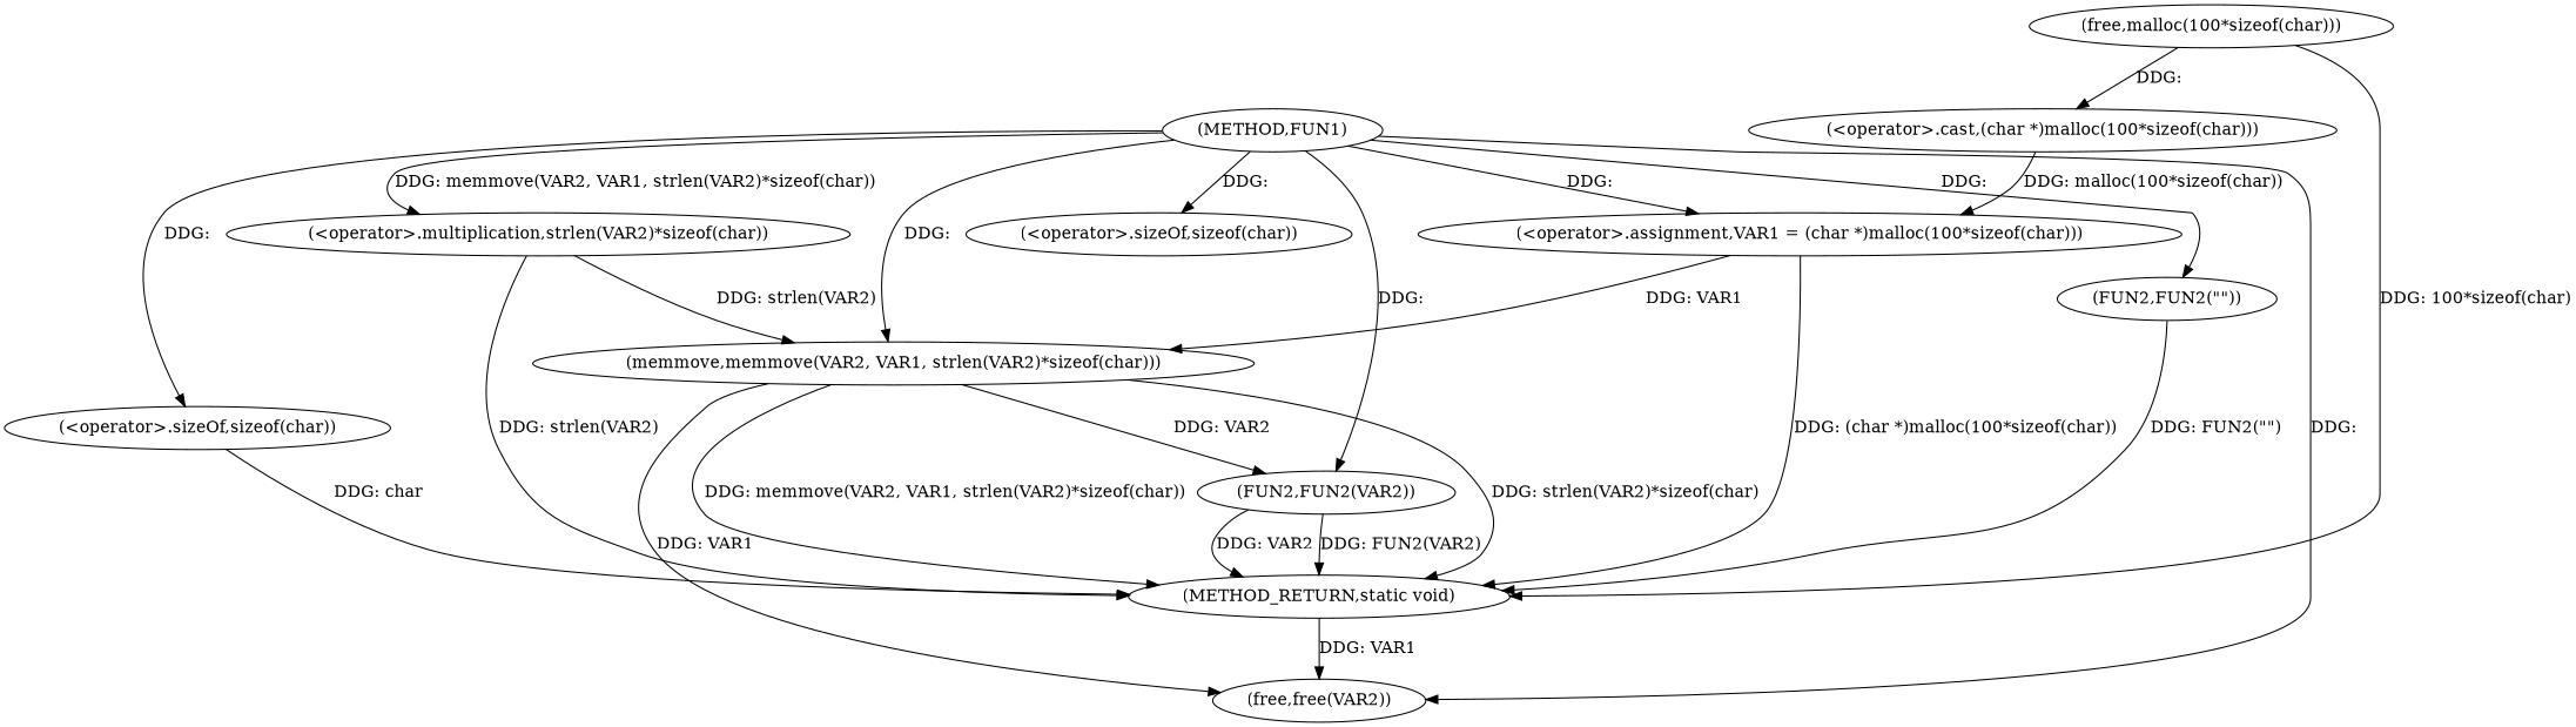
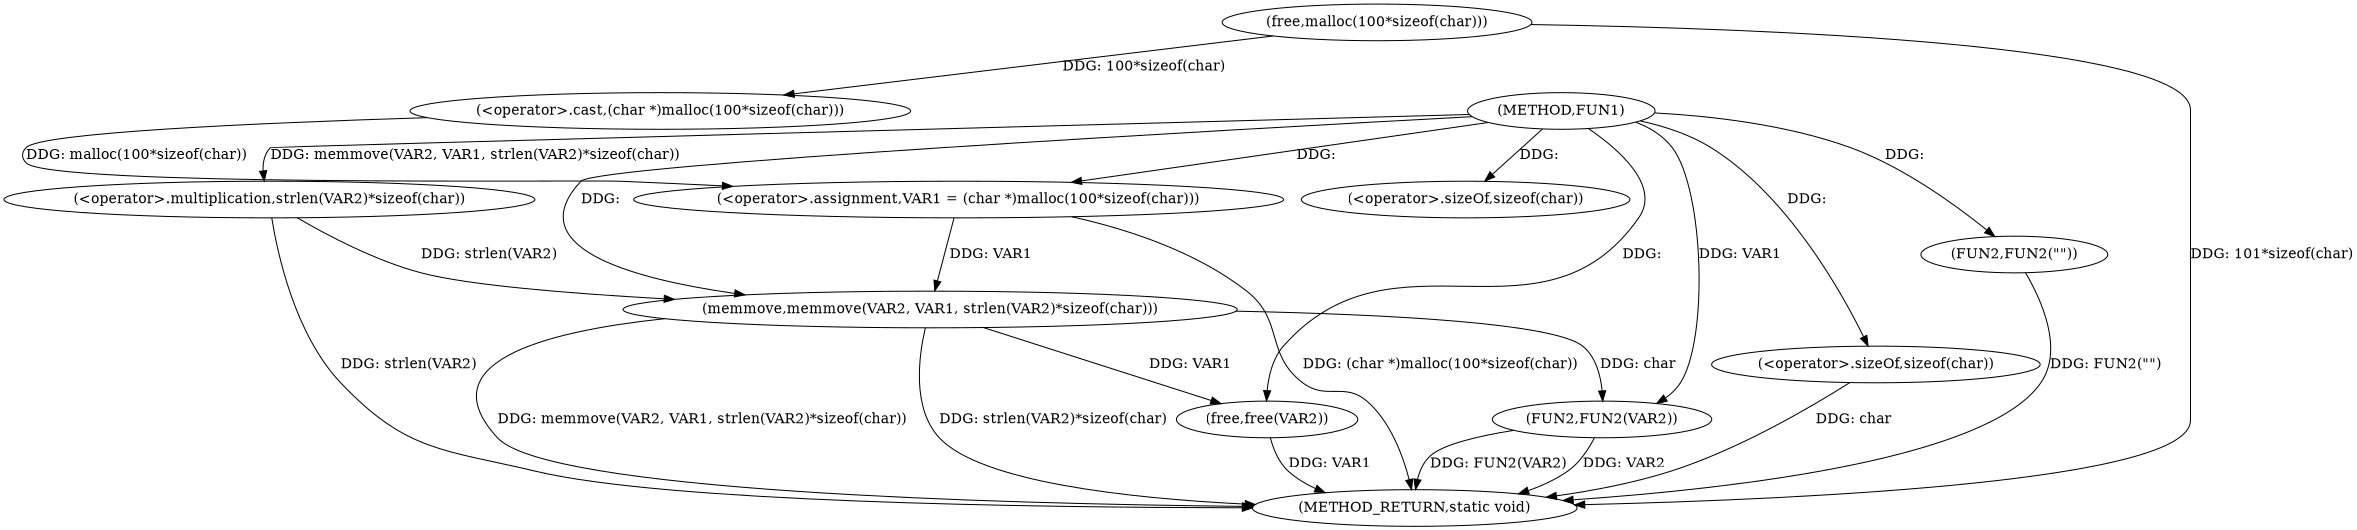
  digraph {
    n1 [label="(METHOD,FUN1)"]
    n2 [label="(FUN2,FUN2(\"\"))"]
    n3 [label="(<operator>.assignment,VAR1 = (char *)malloc(100*sizeof(char)))"]
    n4 [label="(<operator>.sizeOf,sizeof(char))"]
    n5 [label="(memmove,memmove(VAR2, VAR1, strlen(VAR2)*sizeof(char)))"]
    n6 [label="(<operator>.multiplication,strlen(VAR2)*sizeof(char))"]
    n7 [label="(<operator>.sizeOf,sizeof(char))"]
    n8 [label="(FUN2,FUN2(VAR2))"]
    n9 [label="(free,free(VAR2))"]
    n10 [label="(METHOD_RETURN,static void)"]
    n11 [label="(<operator>.cast,(char *)malloc(100*sizeof(char)))"]
    n12 [label="(free,malloc(100*sizeof(char)))"]
    n1 -> n2 [label="DDG: "]
    n1 -> n3 [label="DDG: "]
    n1 -> n4 [label="DDG: "]
    n1 -> n5 [label="DDG: "]
    n1 -> n6 [label="DDG: memmove(VAR2, VAR1, strlen(VAR2)*sizeof(char))"]
    n1 -> n7 [label="DDG: "]
-   n1 -> n8 [label="DDG: "]
+   n1 -> n8 [label="DDG: VAR1"]
    n1 -> n9 [label="DDG: "]
    n2 -> n10 [label="DDG: FUN2(\"\")"]
    n3 -> n5 [label="DDG: VAR1"]
    n3 -> n10 [label="DDG: (char *)malloc(100*sizeof(char))"]
-   n5 -> n8 [label="DDG: VAR2"]
+   n5 -> n8 [label="DDG: char"]
    n5 -> n9 [label="DDG: VAR1"]
    n5 -> n10 [label="DDG: memmove(VAR2, VAR1, strlen(VAR2)*sizeof(char))"]
    n5 -> n10 [label="DDG: strlen(VAR2)*sizeof(char)"]
    n6 -> n5 [label="DDG: strlen(VAR2)"]
    n6 -> n10 [label="DDG: strlen(VAR2)"]
    n7 -> n10 [label="DDG: char"]
    n8 -> n10 [label="DDG: FUN2(VAR2)"]
    n8 -> n10 [label="DDG: VAR2"]
-   n10 -> n9 [label="DDG: VAR1"]
+   n9 -> n10 [label="DDG: VAR1"]
    n11 -> n3 [label="DDG: malloc(100*sizeof(char))"]
-   n12 -> n10 [label="DDG: 100*sizeof(char)"]
-   n12 -> n11 [label="DDG: "]
+   n12 -> n10 [label="DDG: 101*sizeof(char)"]
+   n12 -> n11 [label="DDG: 100*sizeof(char)"]
  }
